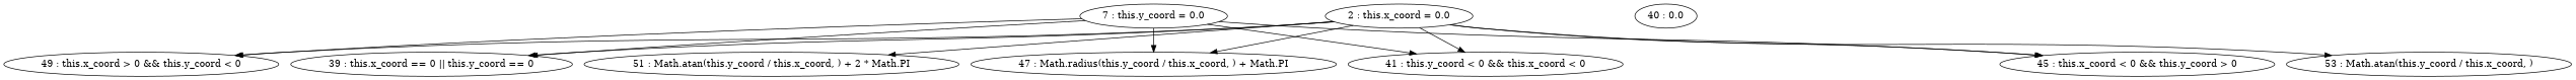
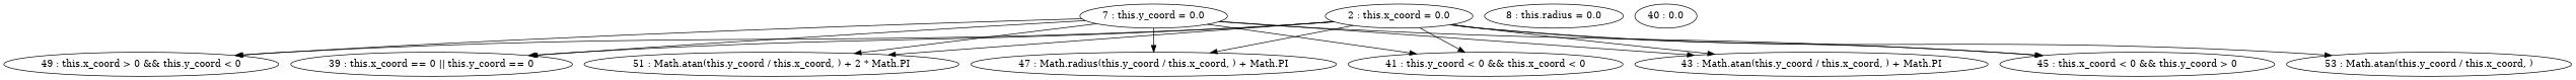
  digraph {
    n1 [label="2 : this.x_coord = 0.0"]
+   "43 : Math.atan(this.y_coord / this.x_coord, ) + Math.PI"
    "45 : this.x_coord < 0 && this.y_coord > 0"
    "49 : this.x_coord > 0 && this.y_coord < 0"
    "39 : this.x_coord == 0 || this.y_coord == 0"
    "51 : Math.atan(this.y_coord / this.x_coord, ) + 2 * Math.PI"
    n7 [label="47 : Math.radius(this.y_coord / this.x_coord, ) + Math.PI"]
    "41 : this.y_coord < 0 && this.x_coord < 0"
    "53 : Math.atan(this.y_coord / this.x_coord, )"
    "7 : this.y_coord = 0.0"
+   "8 : this.radius = 0.0"
    "40 : 0.0"
+   n1 -> "43 : Math.atan(this.y_coord / this.x_coord, ) + Math.PI"
    n1 -> "45 : this.x_coord < 0 && this.y_coord > 0"
    n1 -> "49 : this.x_coord > 0 && this.y_coord < 0"
    n1 -> "39 : this.x_coord == 0 || this.y_coord == 0"
    n1 -> "51 : Math.atan(this.y_coord / this.x_coord, ) + 2 * Math.PI"
    n1 -> n7
    n1 -> "41 : this.y_coord < 0 && this.x_coord < 0"
    n1 -> "53 : Math.atan(this.y_coord / this.x_coord, )"
+   "7 : this.y_coord = 0.0" -> "43 : Math.atan(this.y_coord / this.x_coord, ) + Math.PI"
    "7 : this.y_coord = 0.0" -> "45 : this.x_coord < 0 && this.y_coord > 0"
    "7 : this.y_coord = 0.0" -> "49 : this.x_coord > 0 && this.y_coord < 0"
    "7 : this.y_coord = 0.0" -> "39 : this.x_coord == 0 || this.y_coord == 0"
+   "7 : this.y_coord = 0.0" -> "51 : Math.atan(this.y_coord / this.x_coord, ) + 2 * Math.PI"
    "7 : this.y_coord = 0.0" -> n7
    "7 : this.y_coord = 0.0" -> "41 : this.y_coord < 0 && this.x_coord < 0"
  }
